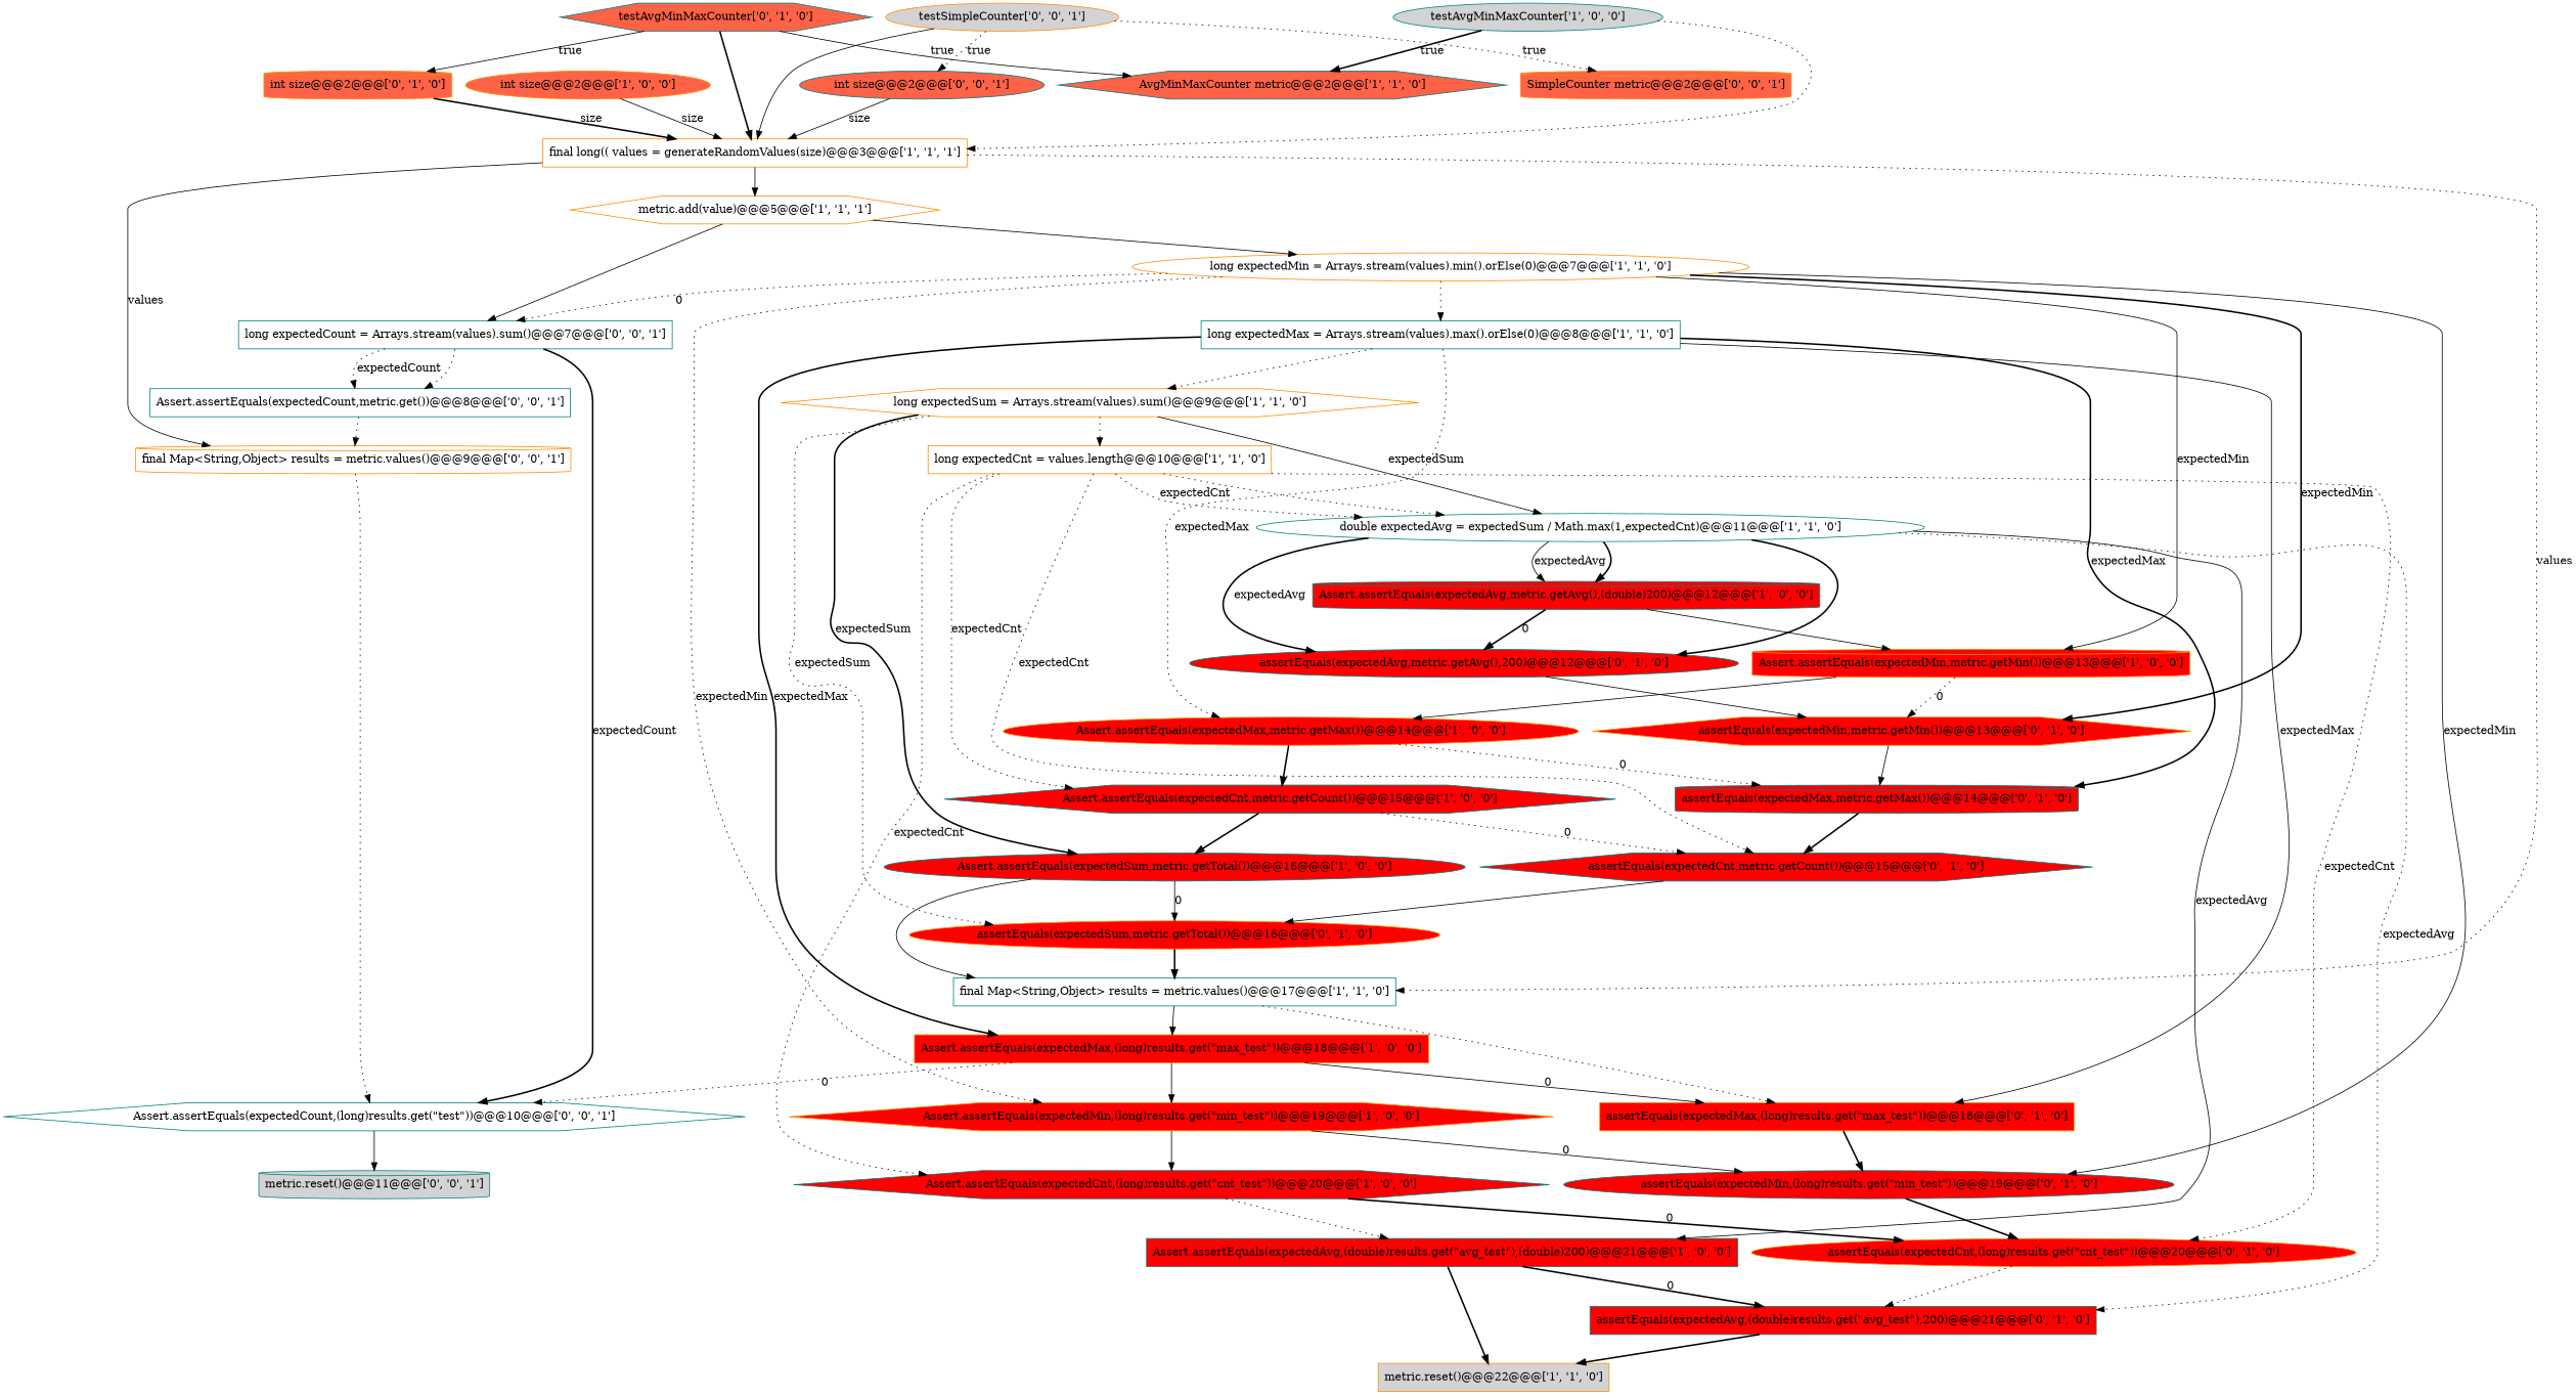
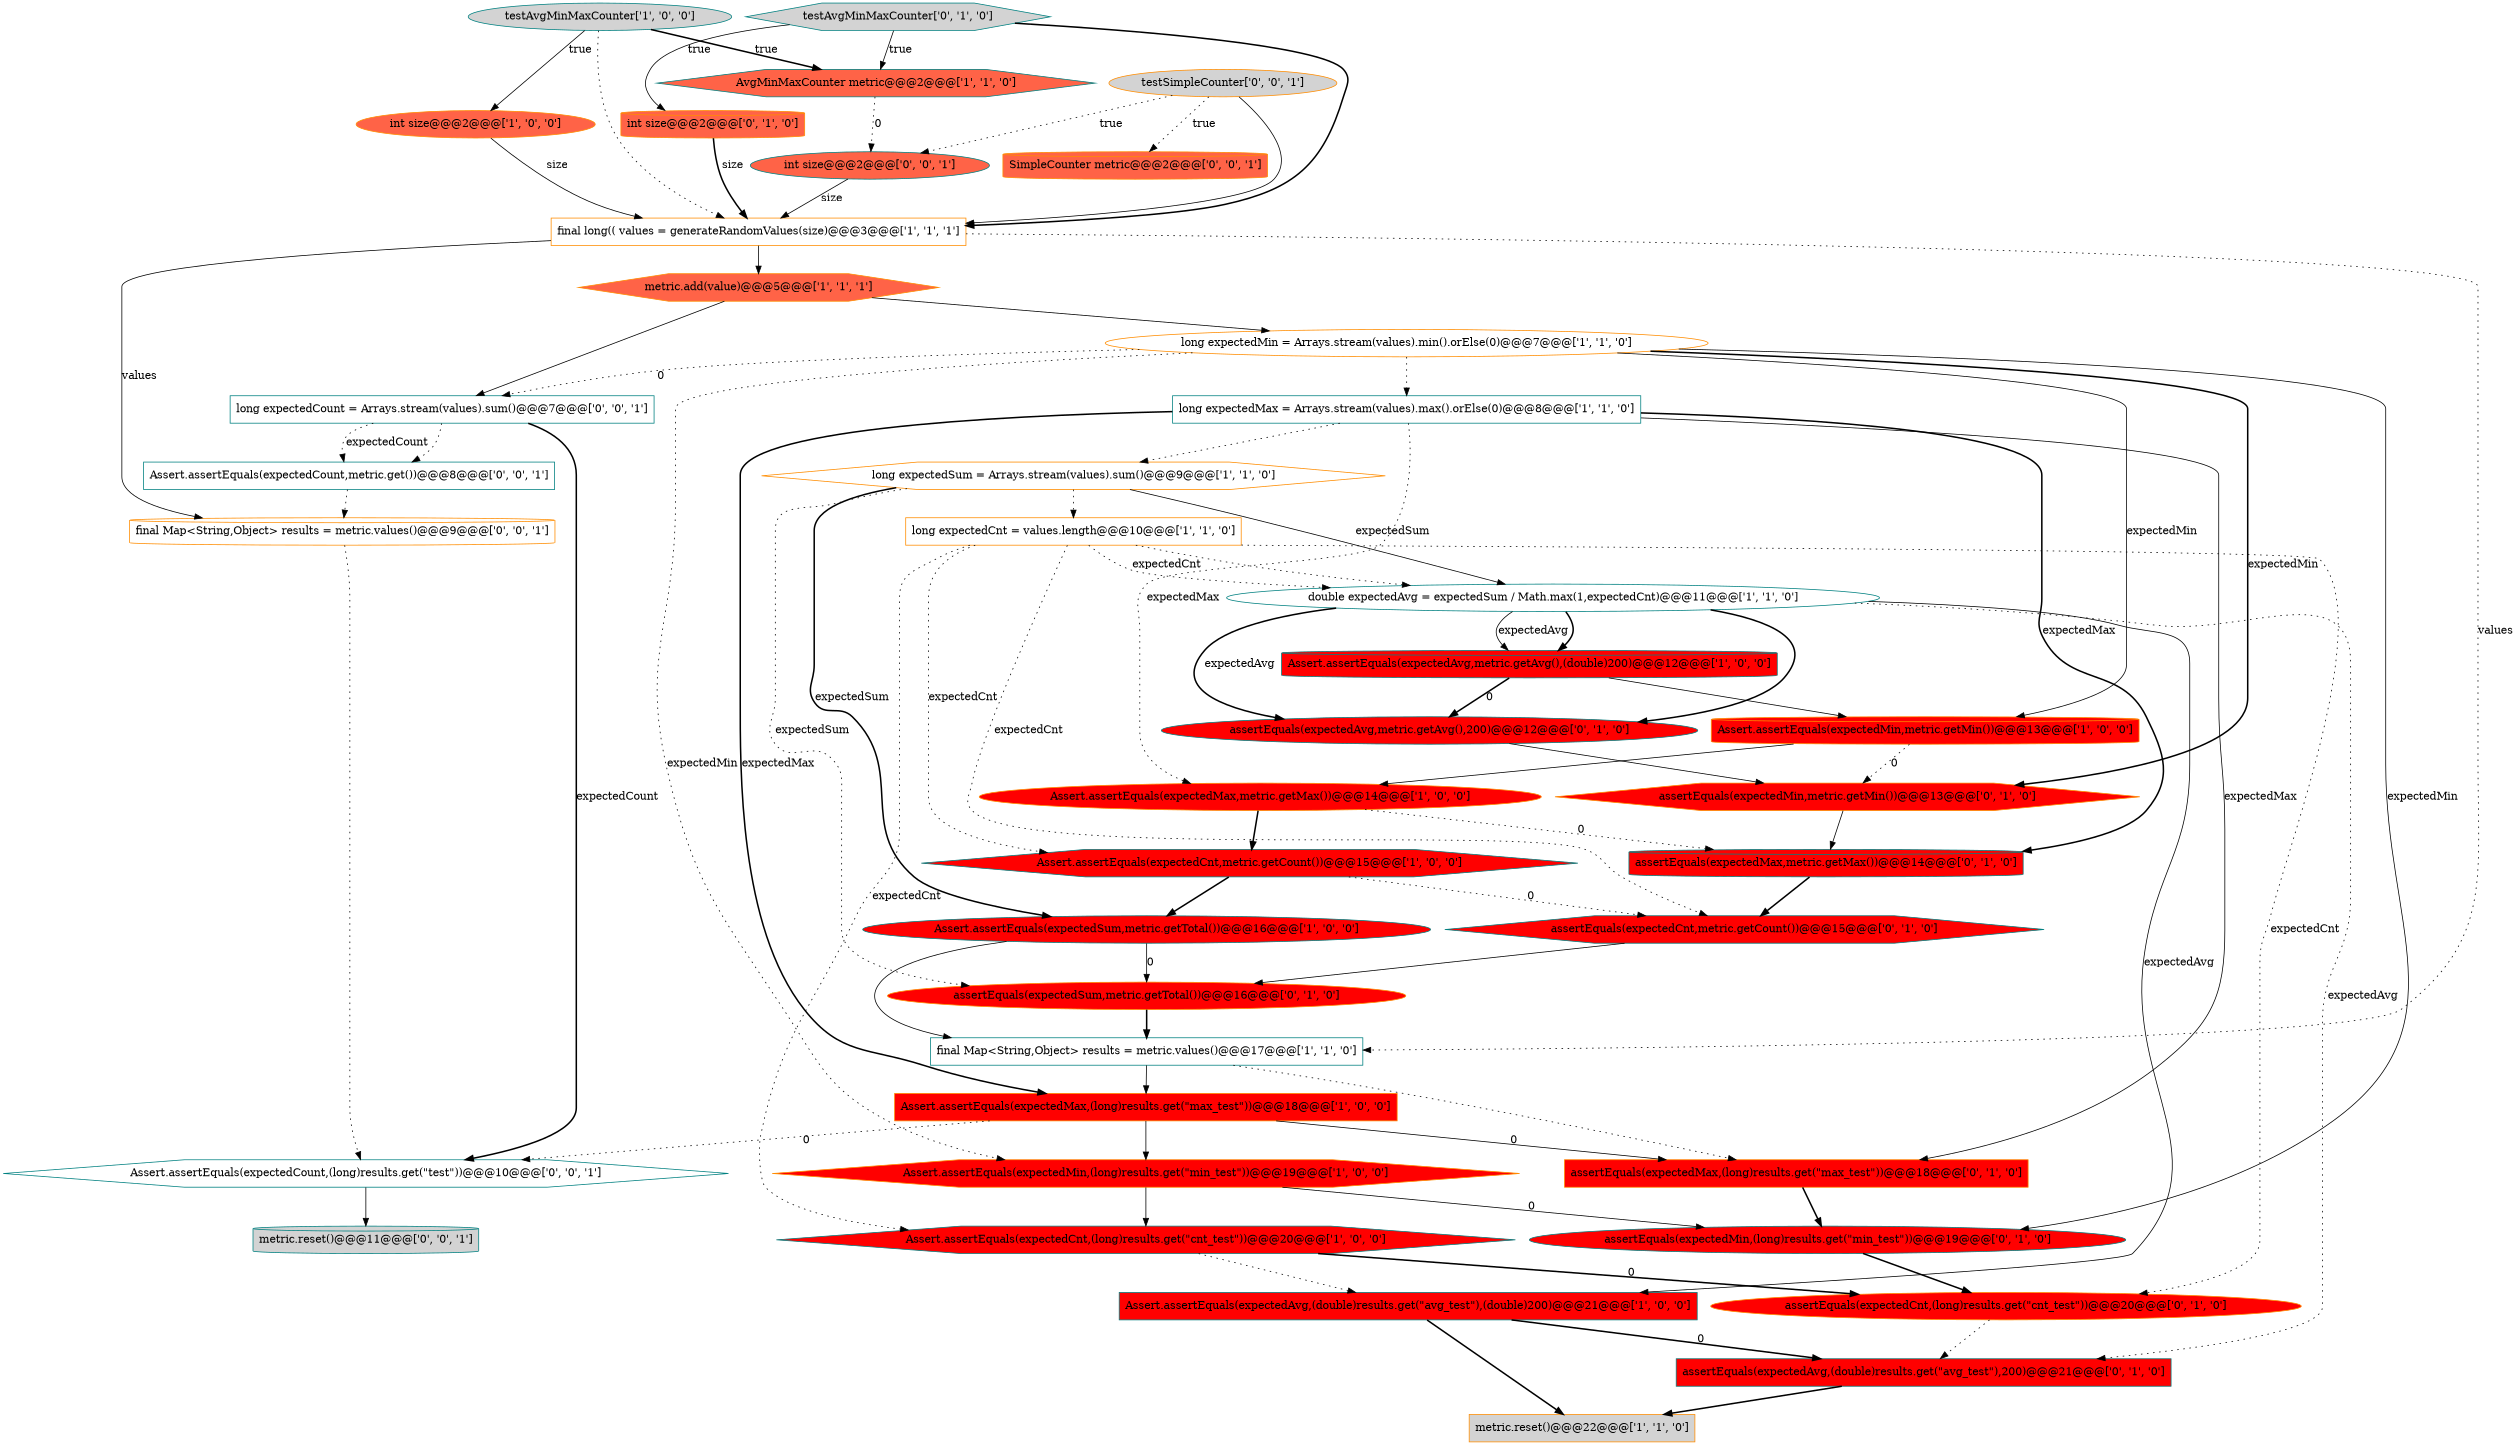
  digraph {
    node [color=teal fillcolor=red shape=ellipse style=filled]
    edge [style=dotted]
    n1 [label="assertEquals(expectedMax,metric.getMax())@@@14@@@['0', '1', '0']" shape=cylinder]
    n2 [label="assertEquals(expectedCnt,metric.getCount())@@@15@@@['0', '1', '0']" shape=hexagon]
    n3 [color=darkorange label="assertEquals(expectedSum,metric.getTotal())@@@16@@@['0', '1', '0']"]
    n4 [color=darkorange fillcolor=lightgray label="metric.reset()@@@22@@@['1', '1', '0']" shape=box]
    n5 [label="assertEquals(expectedAvg,(double)results.get(\"avg_test\"),200)@@@21@@@['0', '1', '0']" shape=box]
    n6 [color=darkorange label="Assert.assertEquals(expectedMin,metric.getMin())@@@13@@@['1', '0', '0']" shape=cylinder]
    n7 [color=darkorange label="Assert.assertEquals(expectedMax,metric.getMax())@@@14@@@['1', '0', '0']"]
    n8 [color=darkorange label="assertEquals(expectedMin,metric.getMin())@@@13@@@['0', '1', '0']" shape=hexagon]
    n9 [label="Assert.assertEquals(expectedCnt,metric.getCount())@@@15@@@['1', '0', '0']" shape=hexagon]
    n10 [color=darkorange label="Assert.assertEquals(expectedMin,(long)results.get(\"min_test\"))@@@19@@@['1', '0', '0']" shape=hexagon]
    n11 [label="assertEquals(expectedMin,(long)results.get(\"min_test\"))@@@19@@@['0', '1', '0']"]
    n12 [label="Assert.assertEquals(expectedCnt,(long)results.get(\"cnt_test\"))@@@20@@@['1', '0', '0']" shape=hexagon]
    n13 [color=darkorange label="assertEquals(expectedCnt,(long)results.get(\"cnt_test\"))@@@20@@@['0', '1', '0']"]
    n14 [label="Assert.assertEquals(expectedAvg,(double)results.get(\"avg_test\"),(double)200)@@@21@@@['1', '0', '0']" shape=box]
    n15 [color=darkorange label="assertEquals(expectedMax,(long)results.get(\"max_test\"))@@@18@@@['0', '1', '0']" shape=box]
-   n16 [color=darkorange fillcolor=white label="metric.add(value)@@@5@@@['1', '1', '1']" shape=hexagon]
+   n16 [color=darkorange fillcolor=tomato label="metric.add(value)@@@5@@@['1', '1', '1']" shape=hexagon]
    n17 [color=darkorange fillcolor=white label="long expectedMin = Arrays.stream(values).min().orElse(0)@@@7@@@['1', '1', '0']"]
    n18 [fillcolor=white label="long expectedCount = Arrays.stream(values).sum()@@@7@@@['0', '0', '1']" shape=box]
    n19 [fillcolor=white label="long expectedMax = Arrays.stream(values).max().orElse(0)@@@8@@@['1', '1', '0']" shape=box]
    n20 [fillcolor=white label="Assert.assertEquals(expectedCount,(long)results.get(\"test\"))@@@10@@@['0', '0', '1']" shape=hexagon]
    n21 [fillcolor=white label="Assert.assertEquals(expectedCount,metric.get())@@@8@@@['0', '0', '1']" shape=box]
    n22 [label="Assert.assertEquals(expectedSum,metric.getTotal())@@@16@@@['1', '0', '0']"]
    n23 [fillcolor=white label="final Map<String,Object> results = metric.values()@@@17@@@['1', '1', '0']" shape=box]
    n24 [color=darkorange label="Assert.assertEquals(expectedMax,(long)results.get(\"max_test\"))@@@18@@@['1', '0', '0']" shape=box]
    n25 [fillcolor=lightgray label="metric.reset()@@@11@@@['0', '0', '1']" shape=cylinder]
    n26 [color=darkorange fillcolor=tomato label="int size@@@2@@@['0', '1', '0']" shape=cylinder]
    n27 [color=darkorange fillcolor=white label="final long(( values = generateRandomValues(size)@@@3@@@['1', '1', '1']" shape=box]
    n28 [color=darkorange fillcolor=white label="final Map<String,Object> results = metric.values()@@@9@@@['0', '0', '1']" shape=cylinder]
    n29 [color=darkorange fillcolor=tomato label="int size@@@2@@@['1', '0', '0']"]
    n30 [color=darkorange fillcolor=white label="long expectedSum = Arrays.stream(values).sum()@@@9@@@['1', '1', '0']" shape=hexagon]
    n31 [color=darkorange fillcolor=white label="long expectedCnt = values.length@@@10@@@['1', '1', '0']" shape=box]
    n32 [fillcolor=white label="double expectedAvg = expectedSum / Math.max(1,expectedCnt)@@@11@@@['1', '1', '0']"]
    n33 [label="Assert.assertEquals(expectedAvg,metric.getAvg(),(double)200)@@@12@@@['1', '0', '0']" shape=cylinder]
    n34 [label="assertEquals(expectedAvg,metric.getAvg(),200)@@@12@@@['0', '1', '0']"]
    n35 [fillcolor=tomato label="AvgMinMaxCounter metric@@@2@@@['1', '1', '0']" shape=hexagon]
    n36 [fillcolor=tomato label="int size@@@2@@@['0', '0', '1']"]
    n37 [color=darkorange fillcolor=tomato label="SimpleCounter metric@@@2@@@['0', '0', '1']" shape=cylinder]
    n38 [fillcolor=lightgray label="testAvgMinMaxCounter['1', '0', '0']"]
    n39 [color=darkorange fillcolor=lightgray label="testSimpleCounter['0', '0', '1']"]
-   n40 [fillcolor=tomato label="testAvgMinMaxCounter['0', '1', '0']" shape=hexagon]
+   n40 [fillcolor=lightgray label="testAvgMinMaxCounter['0', '1', '0']" shape=hexagon]
    n1 -> n2 [style=bold]
    n2 -> n3 [style=solid]
    n3 -> n23 [style=bold]
    n5 -> n4 [style=bold]
    n6 -> n7 [style=solid]
    n6 -> n8 [label=0]
    n7 -> n1 [label=0]
    n7 -> n9 [style=bold]
    n8 -> n1 [style=solid]
    n9 -> n2 [label=0]
    n9 -> n22 [style=bold]
    n10 -> n11 [label=0 style=solid]
    n10 -> n12 [style=solid]
    n11 -> n13 [style=bold]
    n12 -> n13 [label=0 style=bold]
    n12 -> n14
    n13 -> n5
    n14 -> n4 [style=bold]
    n14 -> n5 [label=0 style=bold]
    n15 -> n11 [style=bold]
    n16 -> n17 [style=solid]
    n16 -> n18 [style=solid]
    n17 -> n6 [label=expectedMin style=solid]
    n17 -> n8 [label=expectedMin style=bold]
    n17 -> n10 [label=expectedMin]
    n17 -> n11 [label=expectedMin style=solid]
    n17 -> n18 [label=0]
    n17 -> n19
    n18 -> n20 [label=expectedCount style=bold]
    n18 -> n21
    n18 -> n21 [label=expectedCount]
    n19 -> n1 [label=expectedMax style=bold]
    n19 -> n7 [label=expectedMax]
    n19 -> n15 [label=expectedMax style=solid]
    n19 -> n24 [label=expectedMax style=bold]
    n19 -> n30
    n20 -> n25 [style=solid]
    n21 -> n28
    n22 -> n3 [label=0 style=solid]
    n22 -> n23 [style=solid]
    n23 -> n15
    n23 -> n24 [style=solid]
    n24 -> n10 [style=solid]
    n24 -> n15 [label=0 style=solid]
    n24 -> n20 [label=0]
    n26 -> n27 [label=size style=bold]
    n27 -> n16 [style=solid]
    n27 -> n23 [label=values]
    n27 -> n28 [label=values style=solid]
    n28 -> n20
    n29 -> n27 [label=size style=solid]
    n30 -> n3 [label=expectedSum]
    n30 -> n22 [label=expectedSum style=bold]
    n30 -> n31
    n30 -> n32 [label=expectedSum style=solid]
    n31 -> n2 [label=expectedCnt]
    n31 -> n9 [label=expectedCnt]
    n31 -> n12 [label=expectedCnt]
    n31 -> n13 [label=expectedCnt]
    n31 -> n32 [label=expectedCnt]
    n31 -> n32
    n32 -> n5 [label=expectedAvg]
    n32 -> n14 [label=expectedAvg style=solid]
    n32 -> n33 [style=bold]
    n32 -> n33 [label=expectedAvg style=solid]
    n32 -> n34 [style=bold]
    n32 -> n34 [label=expectedAvg style=bold]
    n33 -> n6 [style=solid]
    n33 -> n34 [label=0 style=bold]
    n34 -> n8 [style=solid]
+   n35 -> n36 [label=0]
    n36 -> n27 [label=size style=solid]
    n38 -> n27
+   n38 -> n29 [label=true style=solid]
    n38 -> n35 [label=true style=bold]
    n39 -> n27 [style=solid]
    n39 -> n36 [label=true]
    n39 -> n37 [label=true]
    n40 -> n26 [label=true style=solid]
    n40 -> n27 [style=bold]
    n40 -> n35 [label=true style=solid]
  }
